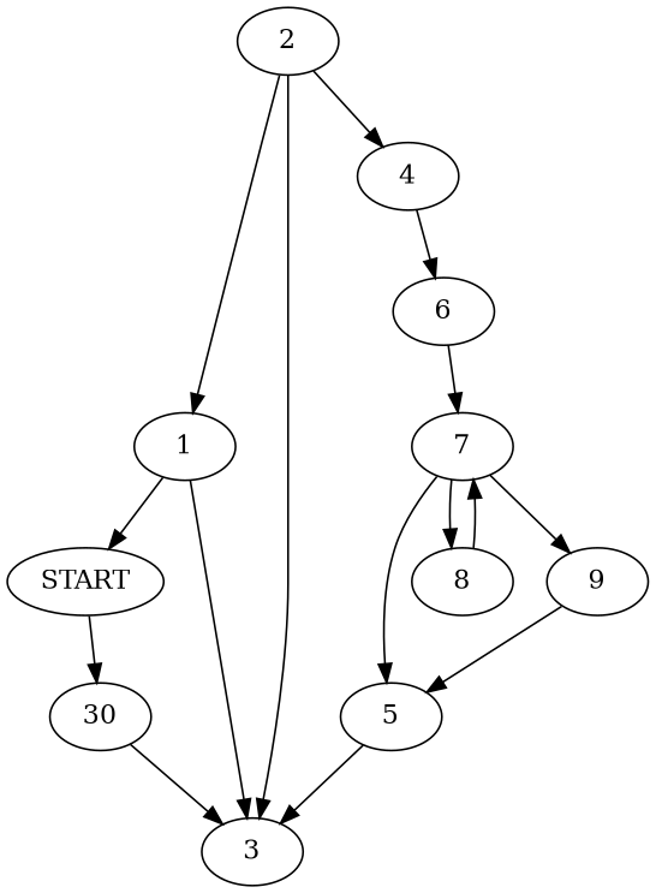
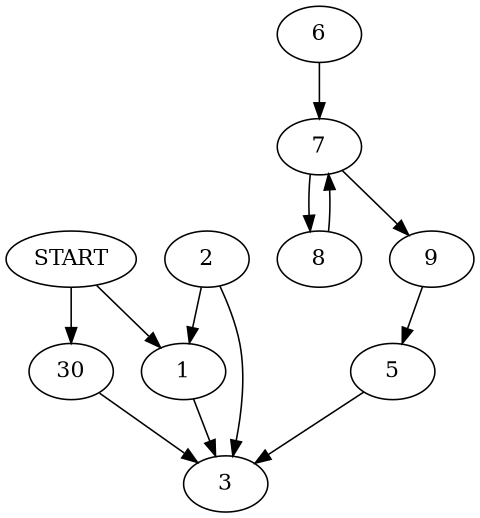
  digraph {
    n1 [label=START]
    1
    n3 [label=30]
    3
    2
-   4
    6
    5
    7
    8
    9
-   1 -> n1
+   n1 -> 1
    n1 -> n3
    1 -> 3
    n3 -> 3
    2 -> 1
    2 -> 3
-   2 -> 4
-   4 -> 6
    6 -> 7
    5 -> 3
-   7 -> 5
    7 -> 8
    7 -> 9
    8 -> 7
    9 -> 5
  }
